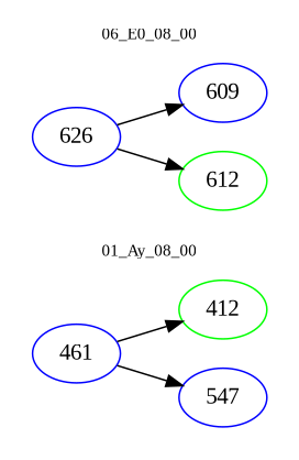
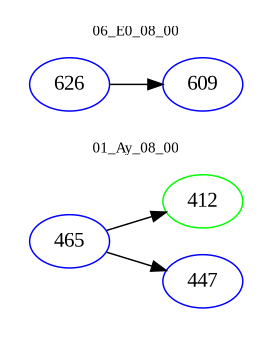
  digraph {
    fontname="Liberation Serif"
    rankdir=LR
    node [color=blue fontname="Liberation Serif"]
    edge [color=black fontname="Liberation Serif"]
-   n1 [label=461]
-   n2 [label=547]
+   n1 [label=465]
+   n2 [label=447]
    n3 [color=green label=412]
    n4 [label=626]
-   n5 [color=green label=612]
    n6 [label=609]
    subgraph cluster_1 {
      color=white
      fontsize=10
      label="01_Ay_08_00"
      n1
      n2
      n3
    }
    subgraph cluster_2 {
      color=white
      fontsize=10
      label="06_E0_08_00"
      n4
-     n5
      n6
    }
    n1 -> n2
    n1 -> n3
-   n4 -> n5
    n4 -> n6
  }
